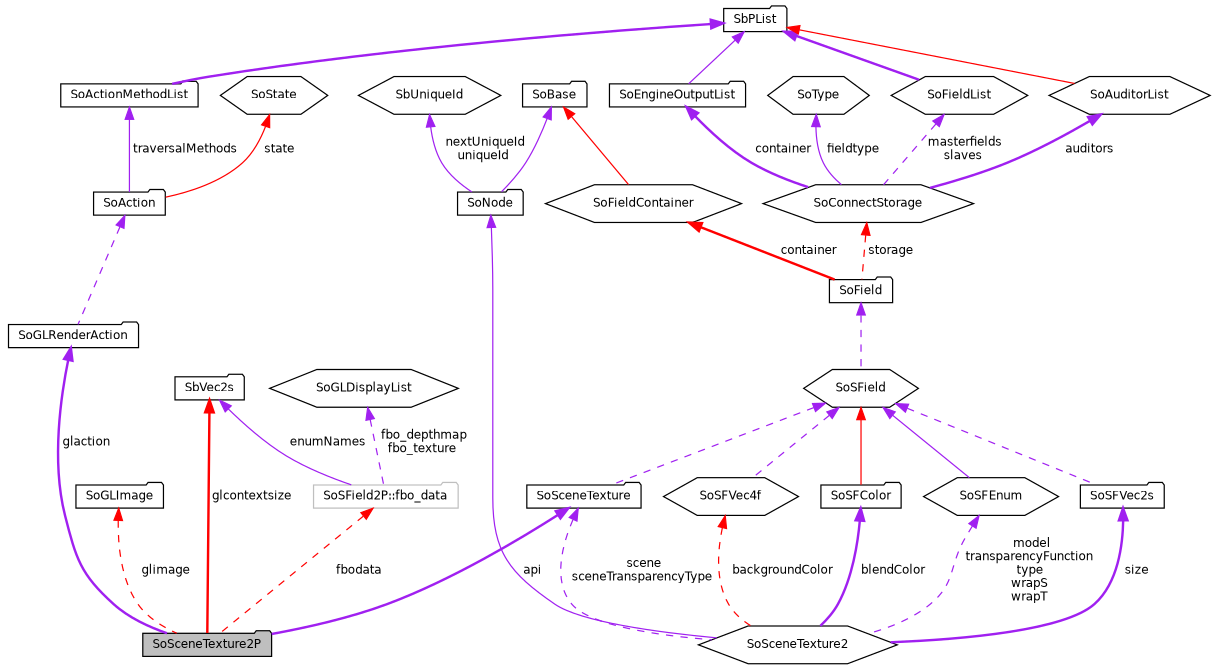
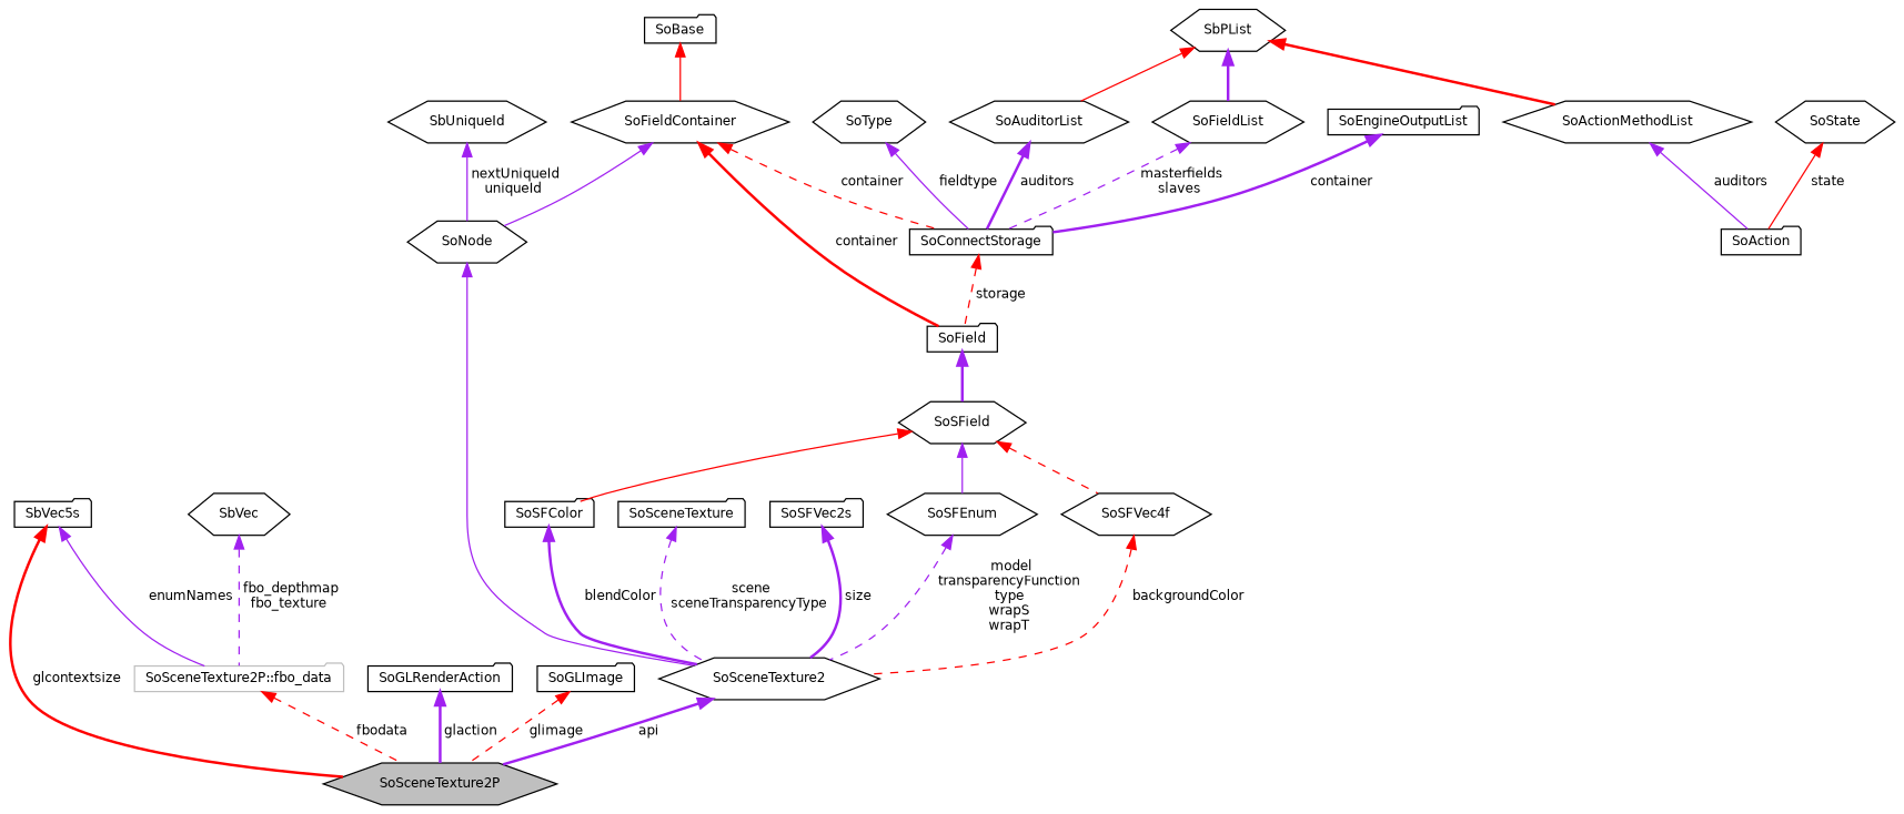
  digraph {
    node [color=black fillcolor=white fontname=Helvetica fontsize=10 shape=hexagon style=filled]
    edge [color=purple dir=back fontname=Helvetica fontsize=10 labelfontname=Helvetica labelfontsize=10 style=dashed]
-   n1 [fillcolor=grey75 fontcolor=black height=0.2 label=SoSceneTexture2P shape=folder width=0.4]
-   n2 [height=0.2 label=SbVec2s shape=folder width=0.4]
-   n3 [color=grey75 height=0.2 label="SoSField2P::fbo_data" shape=folder width=0.4]
+   n1 [fillcolor=grey75 fontcolor=black height=0.2 label=SoSceneTexture2P width=0.4]
+   n2 [height=0.2 label=SbVec5s shape=folder width=0.4]
+   n3 [color=grey75 height=0.2 label="SoSceneTexture2P::fbo_data" shape=folder width=0.4]
    n4 [height=0.2 label=SoGLRenderAction shape=folder width=0.4]
    n5 [height=0.2 label=SoAction shape=folder width=0.4]
-   n6 [height=0.2 label=SoActionMethodList shape=folder width=0.4]
-   n7 [height=0.2 label=SbPList shape=folder width=0.4]
+   n6 [height=0.2 label=SoActionMethodList width=0.4]
+   n7 [height=0.2 label=SbPList width=0.4]
    n8 [height=0.2 label=SoFieldList width=0.4]
    n9 [height=0.2 label=SoAuditorList width=0.4]
    n10 [height=0.2 label=SoEngineOutputList shape=folder width=0.4]
-   n11 [height=0.2 label=SoConnectStorage width=0.4]
+   n11 [height=0.2 label=SoConnectStorage shape=folder width=0.4]
    n12 [height=0.2 label=SoState width=0.4]
    n13 [height=0.2 label=SoGLImage shape=folder width=0.4]
    n14 [height=0.2 label=SoSceneTexture2 width=0.4]
-   n15 [height=0.2 label=SoNode shape=folder width=0.4]
+   n15 [height=0.2 label=SoNode width=0.4]
    n16 [height=0.2 label=SoFieldContainer width=0.4]
    n17 [height=0.2 label=SoField shape=folder width=0.4]
    n18 [height=0.2 label=SoSField width=0.4]
    n19 [height=0.2 label=SoBase shape=folder width=0.4]
    n20 [height=0.2 label=SbUniqueId width=0.4]
    n21 [height=0.2 label=SoSFEnum width=0.4]
    n22 [height=0.2 label=SoSceneTexture shape=folder width=0.4]
    n23 [height=0.2 label=SoSFVec2s shape=folder width=0.4]
    n24 [height=0.2 label=SoSFVec4f width=0.4]
    n25 [height=0.2 label=SoSFColor shape=folder width=0.4]
    n26 [height=0.2 label=SoType width=0.4]
-   n27 [height=0.2 label=SoGLDisplayList width=0.4]
+   n27 [height=0.2 label=SbVec width=0.4]
    n2 -> n1 [color=red label=" glcontextsize" style=bold]
    n2 -> n3 [label=" enumNames" style=solid]
    n3 -> n1 [color=red label=" fbodata"]
    n4 -> n1 [label=" glaction" style=bold]
-   n5 -> n4
-   n6 -> n5 [label=" traversalMethods" style=solid]
-   n7 -> n6 [style=bold]
+   n6 -> n5 [label=" auditors" style=solid]
+   n7 -> n6 [color=red style=bold]
    n7 -> n8 [style=bold]
    n7 -> n9 [color=red style=solid]
-   n7 -> n10 [style=solid]
    n8 -> n11 [label=" masterfields\nslaves"]
    n9 -> n11 [label=" auditors" style=bold]
    n10 -> n11 [label=" container" style=bold]
    n11 -> n17 [color=red label=" storage"]
    n12 -> n5 [color=red label=" state" style=solid]
    n13 -> n1 [color=red label=" glimage"]
-   n22 -> n1 [label=" api" style=bold]
+   n14 -> n1 [label=" api" style=bold]
    n15 -> n14 [style=solid]
-   n19 -> n15 [style=solid]
+   n16 -> n11 [color=red label=" container"]
+   n16 -> n15 [style=solid]
    n16 -> n17 [color=red label=" container" style=bold]
-   n17 -> n18
+   n17 -> n18 [style=bold]
    n18 -> n21 [style=solid]
-   n18 -> n22
-   n18 -> n23
-   n18 -> n24
+   n18 -> n24 [color=red]
    n18 -> n25 [color=red style=solid]
    n19 -> n16 [color=red style=solid]
    n20 -> n15 [label=" nextUniqueId\nuniqueId" style=solid]
    n21 -> n14 [label=" model\ntransparencyFunction\ntype\nwrapS\nwrapT"]
    n22 -> n14 [label=" scene\nsceneTransparencyType"]
    n23 -> n14 [label=" size" style=bold]
    n24 -> n14 [color=red label=" backgroundColor"]
    n25 -> n14 [label=" blendColor" style=bold]
    n26 -> n11 [label=" fieldtype" style=solid]
    n27 -> n3 [label=" fbo_depthmap\nfbo_texture"]
  }
